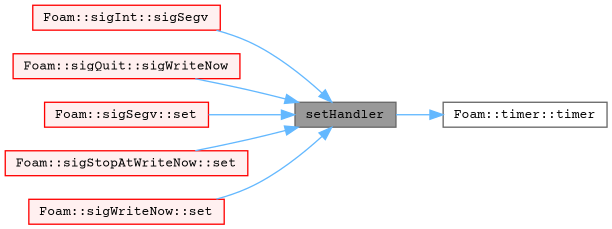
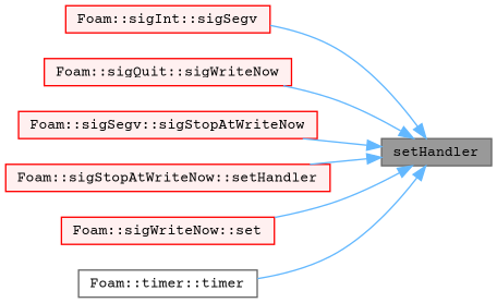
  digraph {
    fontname="Courier Prime"
    rankdir=RL
    node [color=red fillcolor="#FFF0F0" fontname="Courier Prime" fontsize=10 shape=box style=filled]
    edge [color=steelblue1 dir=back fontname="Courier Prime" fontsize=10 labelfontname=Helvetica labelfontsize=10 style=solid]
    n1 [color=gray40 fillcolor=grey60 fontcolor=black height=0.2 label=setHandler width=0.4]
    n2 [height=0.2 label="Foam::sigInt::sigSegv" width=0.4]
    n3 [height=0.2 label="Foam::sigQuit::sigWriteNow" width=0.4]
-   n4 [height=0.2 label="Foam::sigSegv::set" width=0.4]
-   n5 [height=0.2 label="Foam::sigStopAtWriteNow::set" width=0.4]
+   n4 [height=0.2 label="Foam::sigSegv::sigStopAtWriteNow" width=0.4]
+   n5 [height=0.2 label="Foam::sigStopAtWriteNow::setHandler" width=0.4]
    n6 [height=0.2 label="Foam::sigWriteNow::set" width=0.4]
    n7 [color=grey40 fillcolor=white height=0.2 label="Foam::timer::timer" width=0.4]
    n1 -> n2
    n1 -> n3
    n1 -> n4
    n1 -> n5
    n1 -> n6
-   n7 -> n1
+   n1 -> n7
  }
